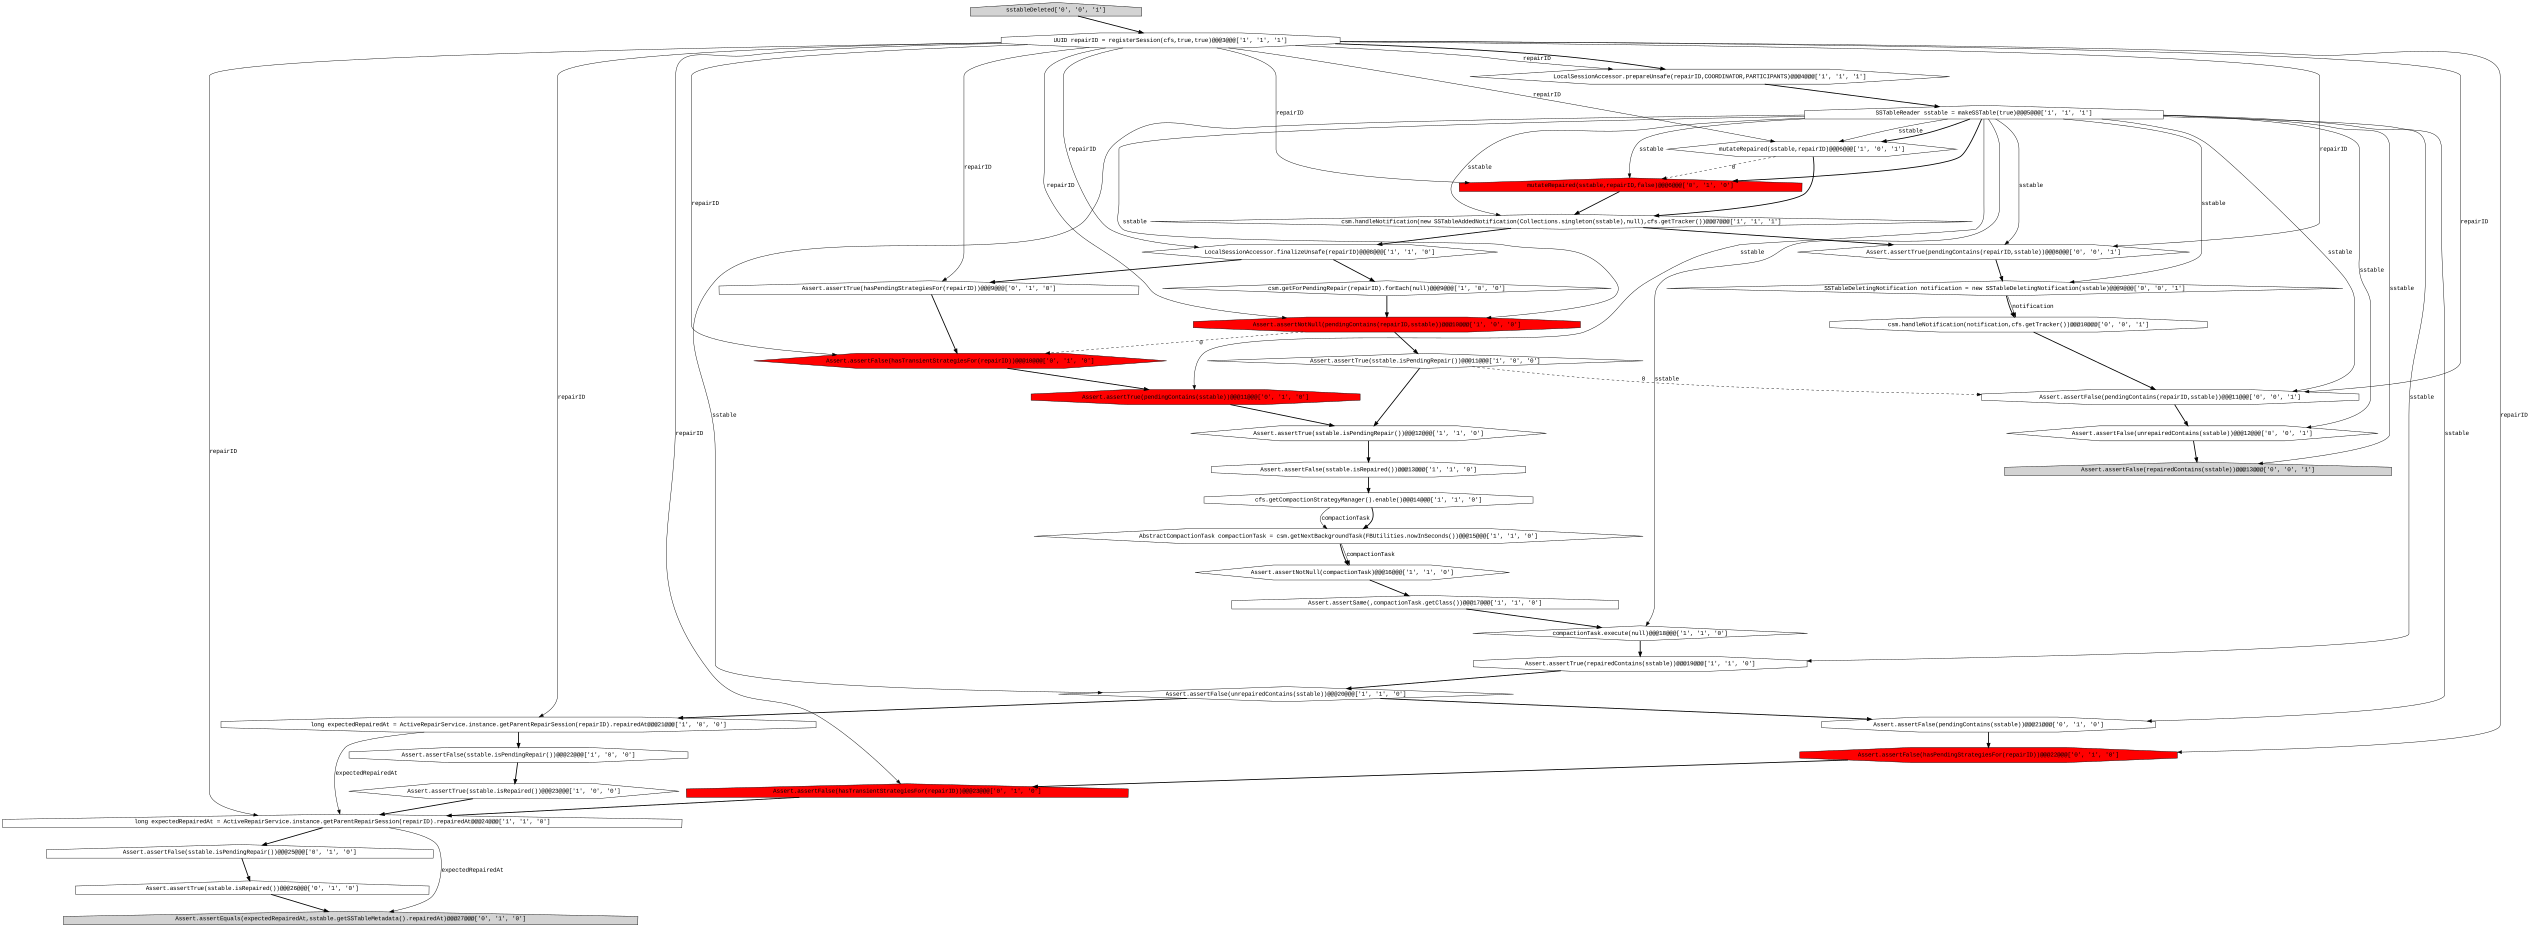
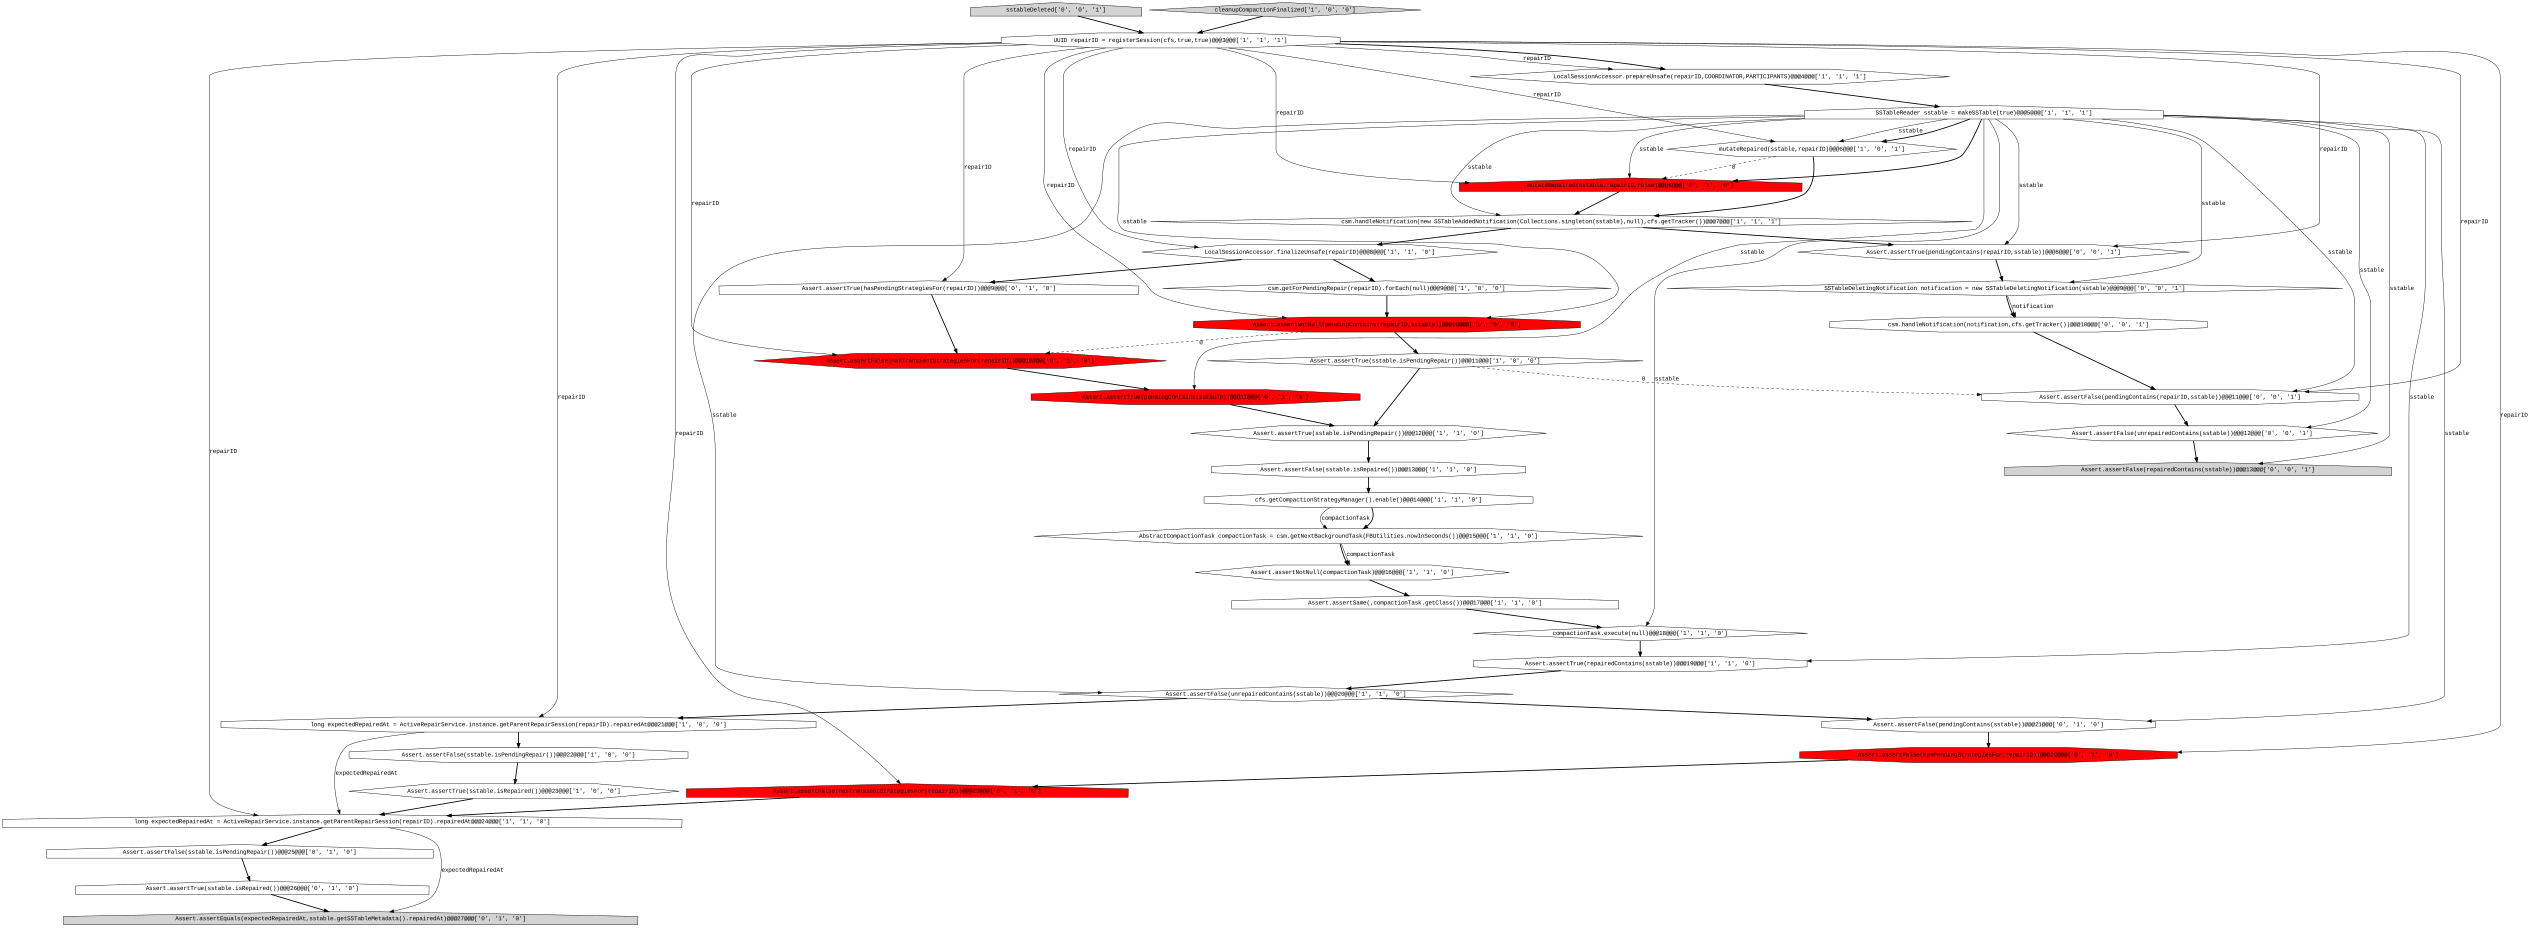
  digraph {
    fontname="Liberation Mono"
    node [fillcolor=white fontname="Liberation Mono" shape=octagon style=filled]
    edge [fontname="Liberation Mono" style=bold]
    n1 [label="long expectedRepairedAt = ActiveRepairService.instance.getParentRepairSession(repairID).repairedAt@@@21@@@['1', '0', '0']"]
    n2 [label="long expectedRepairedAt = ActiveRepairService.instance.getParentRepairSession(repairID).repairedAt@@@24@@@['1', '1', '0']" shape=house]
    n3 [label="Assert.assertFalse(sstable.isPendingRepair())@@@22@@@['1', '0', '0']"]
    n4 [label="Assert.assertFalse(sstable.isPendingRepair())@@@25@@@['0', '1', '0']" shape=house]
    n5 [fillcolor=lightgray label="Assert.assertEquals(expectedRepairedAt,sstable.getSSTableMetadata().repairedAt)@@@27@@@['0', '1', '0']" shape=house]
    n6 [label="Assert.assertTrue(sstable.isRepaired())@@@23@@@['1', '0', '0']" shape=hexagon]
    n7 [fillcolor=red label="Assert.assertTrue(pendingContains(sstable))@@@11@@@['0', '1', '0']"]
    n8 [label="Assert.assertTrue(sstable.isPendingRepair())@@@12@@@['1', '1', '0']" shape=hexagon]
    n9 [label="Assert.assertFalse(sstable.isRepaired())@@@13@@@['1', '1', '0']"]
    n10 [label="Assert.assertTrue(sstable.isRepaired())@@@26@@@['0', '1', '0']" shape=house]
    n11 [label="SSTableReader sstable = makeSSTable(true)@@@5@@@['1', '1', '1']" shape=house]
    n12 [label="Assert.assertFalse(pendingContains(sstable))@@@21@@@['0', '1', '0']"]
    n13 [label="mutateRepaired(sstable,repairID)@@@6@@@['1', '0', '1']" shape=hexagon]
    n14 [label="Assert.assertFalse(pendingContains(repairID,sstable))@@@11@@@['0', '0', '1']"]
    n15 [fillcolor=red label="Assert.assertNotNull(pendingContains(repairID,sstable))@@@10@@@['1', '0', '0']"]
    n16 [label="compactionTask.execute(null)@@@18@@@['1', '1', '0']" shape=diamond]
    n17 [fillcolor=lightgray label="Assert.assertFalse(repairedContains(sstable))@@@13@@@['0', '0', '1']" shape=house]
    n18 [label="Assert.assertFalse(unrepairedContains(sstable))@@@20@@@['1', '1', '0']" shape=diamond]
    n19 [fillcolor=red label="mutateRepaired(sstable,repairID,false)@@@6@@@['0', '1', '0']" shape=house]
    n20 [label="Assert.assertTrue(pendingContains(repairID,sstable))@@@8@@@['0', '0', '1']" shape=hexagon]
    n21 [label="SSTableDeletingNotification notification = new SSTableDeletingNotification(sstable)@@@9@@@['0', '0', '1']" shape=diamond]
    n22 [label="Assert.assertFalse(unrepairedContains(sstable))@@@12@@@['0', '0', '1']" shape=hexagon]
    n23 [label="Assert.assertTrue(repairedContains(sstable))@@@19@@@['1', '1', '0']"]
    n24 [label="csm.handleNotification(new SSTableAddedNotification(Collections.singleton(sstable),null),cfs.getTracker())@@@7@@@['1', '1', '1']" shape=diamond]
    n25 [fillcolor=red label="Assert.assertFalse(hasPendingStrategiesFor(repairID))@@@22@@@['0', '1', '0']"]
    n26 [label="Assert.assertTrue(sstable.isPendingRepair())@@@11@@@['1', '0', '0']" shape=diamond]
    n27 [fillcolor=red label="Assert.assertFalse(hasTransientStrategiesFor(repairID))@@@10@@@['0', '1', '0']" shape=hexagon]
    n28 [label="csm.handleNotification(notification,cfs.getTracker())@@@10@@@['0', '0', '1']"]
    n29 [label="LocalSessionAccessor.finalizeUnsafe(repairID)@@@8@@@['1', '1', '0']" shape=hexagon]
    n30 [fillcolor=red label="Assert.assertFalse(hasTransientStrategiesFor(repairID))@@@23@@@['0', '1', '0']" shape=house]
    n31 [label="AbstractCompactionTask compactionTask = csm.getNextBackgroundTask(FBUtilities.nowInSeconds())@@@15@@@['1', '1', '0']" shape=hexagon]
    n32 [label="Assert.assertNotNull(compactionTask)@@@16@@@['1', '1', '0']" shape=hexagon]
    n33 [label="Assert.assertSame(,compactionTask.getClass())@@@17@@@['1', '1', '0']" shape=house]
    n34 [label="LocalSessionAccessor.prepareUnsafe(repairID,COORDINATOR,PARTICIPANTS)@@@4@@@['1', '1', '1']" shape=hexagon]
    n35 [label="cfs.getCompactionStrategyManager().enable()@@@14@@@['1', '1', '0']"]
    n36 [label="Assert.assertTrue(hasPendingStrategiesFor(repairID))@@@9@@@['0', '1', '0']" shape=house]
    n37 [label="UUID repairID = registerSession(cfs,true,true)@@@3@@@['1', '1', '1']"]
    n38 [label="csm.getForPendingRepair(repairID).forEach(null)@@@9@@@['1', '0', '0']" shape=diamond]
    n39 [fillcolor=lightgray label="sstableDeleted['0', '0', '1']" shape=house]
+   n40 [fillcolor=lightgray label="cleanupCompactionFinalized['1', '0', '0']" shape=diamond]
    n1 -> n2 [label=expectedRepairedAt style=solid]
    n1 -> n3
    n2 -> n4
    n2 -> n5 [label=expectedRepairedAt style=solid]
    n3 -> n6
    n4 -> n10
    n6 -> n2
    n7 -> n8
    n8 -> n9
    n9 -> n35
    n10 -> n5
    n11 -> n7 [label=sstable style=solid]
    n11 -> n12 [label=sstable style=solid]
    n11 -> n13 [label=sstable style=solid]
    n11 -> n13
    n11 -> n14 [label=sstable style=solid]
    n11 -> n15 [label=sstable style=solid]
    n11 -> n16 [label=sstable style=solid]
    n11 -> n17 [label=sstable style=solid]
    n11 -> n18 [label=sstable style=solid]
    n11 -> n19
    n11 -> n19 [label=sstable style=solid]
    n11 -> n20 [label=sstable style=solid]
    n11 -> n21 [label=sstable style=solid]
    n11 -> n22 [label=sstable style=solid]
    n11 -> n23 [label=sstable style=solid]
    n11 -> n24 [label=sstable style=solid]
    n12 -> n25
    n13 -> n19 [label=0 style=dashed]
    n13 -> n24
    n14 -> n22
    n15 -> n26
    n15 -> n27 [label=0 style=dashed]
    n16 -> n23
    n18 -> n1
    n18 -> n12
    n19 -> n24
    n20 -> n21
    n21 -> n28
    n21 -> n28 [label=notification style=solid]
    n22 -> n17
    n23 -> n18
    n24 -> n20
    n24 -> n29
    n25 -> n30
    n26 -> n8
    n26 -> n14 [label=0 style=dashed]
    n27 -> n7
    n28 -> n14
    n29 -> n36
    n29 -> n38
    n30 -> n2
    n31 -> n32 [label=compactionTask style=solid]
    n31 -> n32
    n32 -> n33
    n33 -> n16
    n34 -> n11
    n35 -> n31
    n35 -> n31 [label=compactionTask style=solid]
    n36 -> n27
    n37 -> n1 [label=repairID style=solid]
    n37 -> n2 [label=repairID style=solid]
    n37 -> n13 [label=repairID style=solid]
    n37 -> n14 [label=repairID style=solid]
    n37 -> n15 [label=repairID style=solid]
    n37 -> n19 [label=repairID style=solid]
    n37 -> n20 [label=repairID style=solid]
    n37 -> n25 [label=repairID style=solid]
    n37 -> n27 [label=repairID style=solid]
    n37 -> n29 [label=repairID style=solid]
    n37 -> n30 [label=repairID style=solid]
    n37 -> n34
    n37 -> n34 [label=repairID style=solid]
    n37 -> n36 [label=repairID style=solid]
    n38 -> n15
    n39 -> n37
+   n40 -> n37
  }
